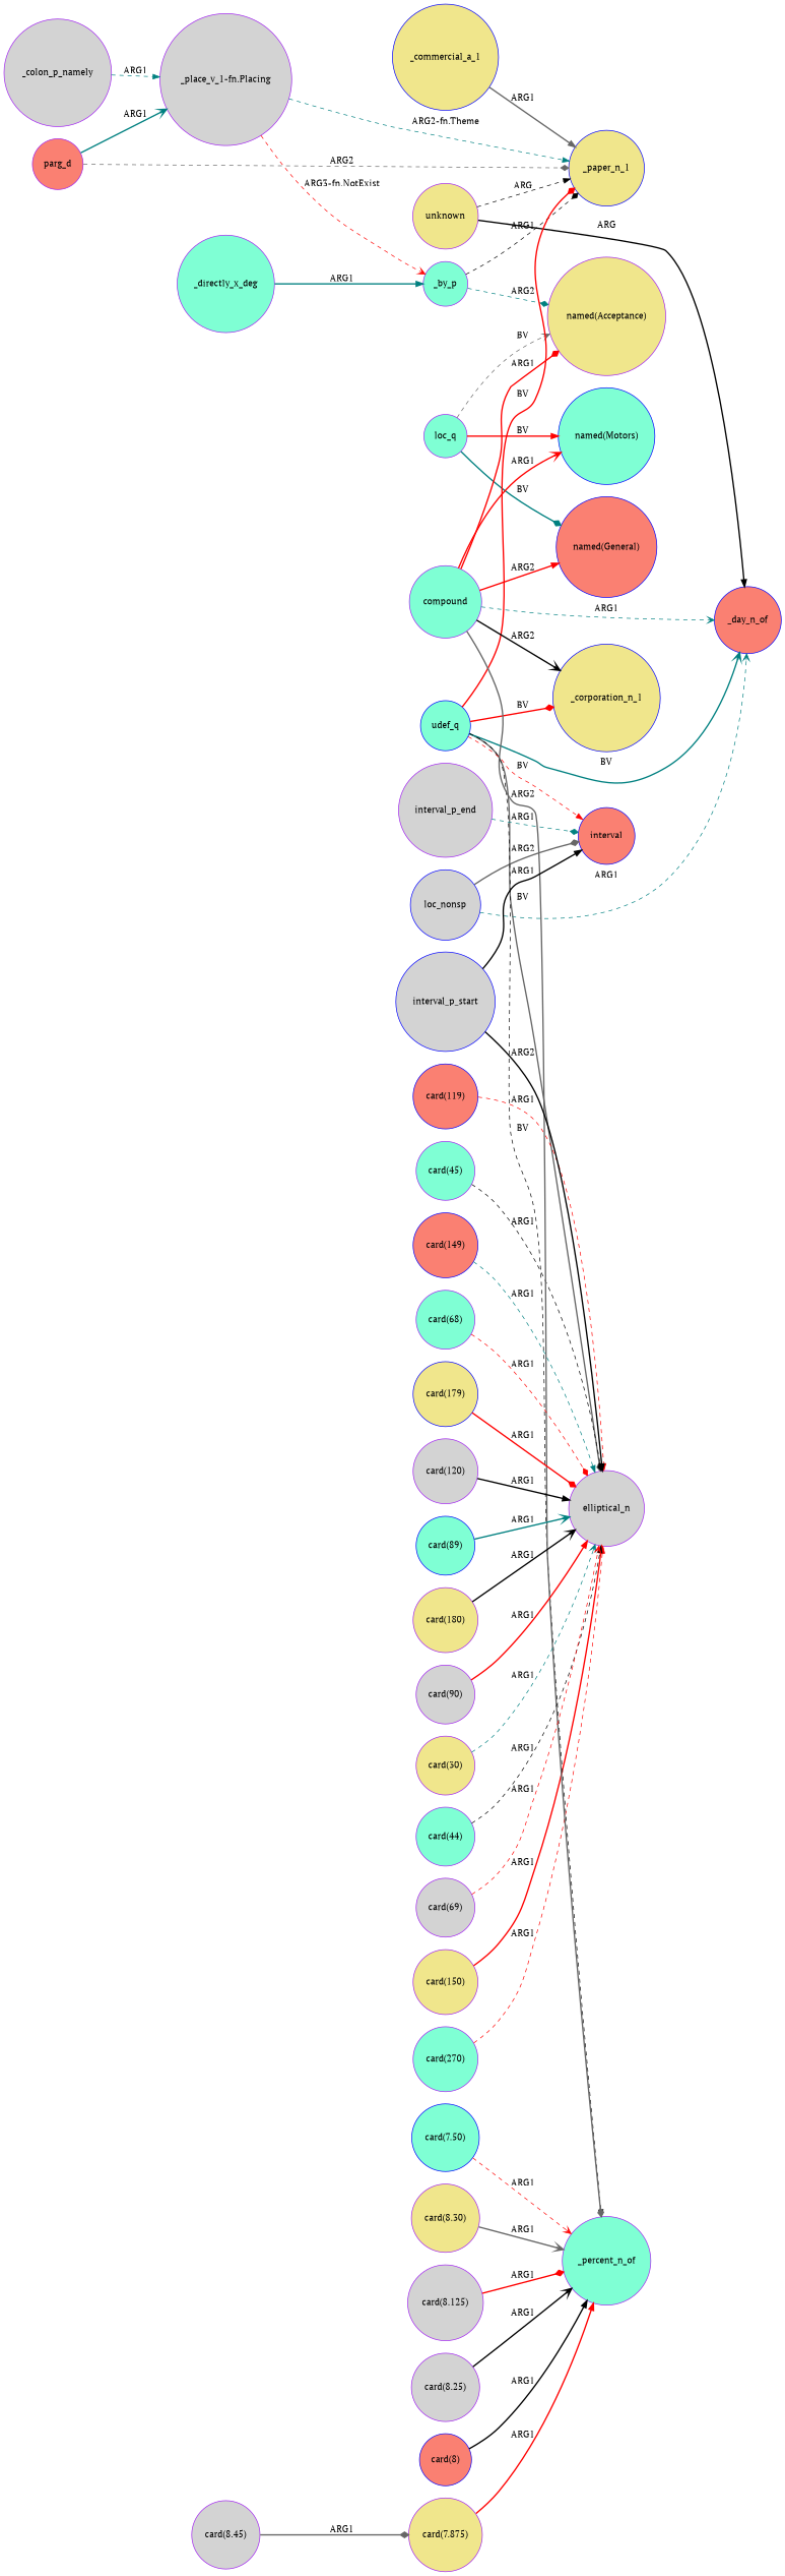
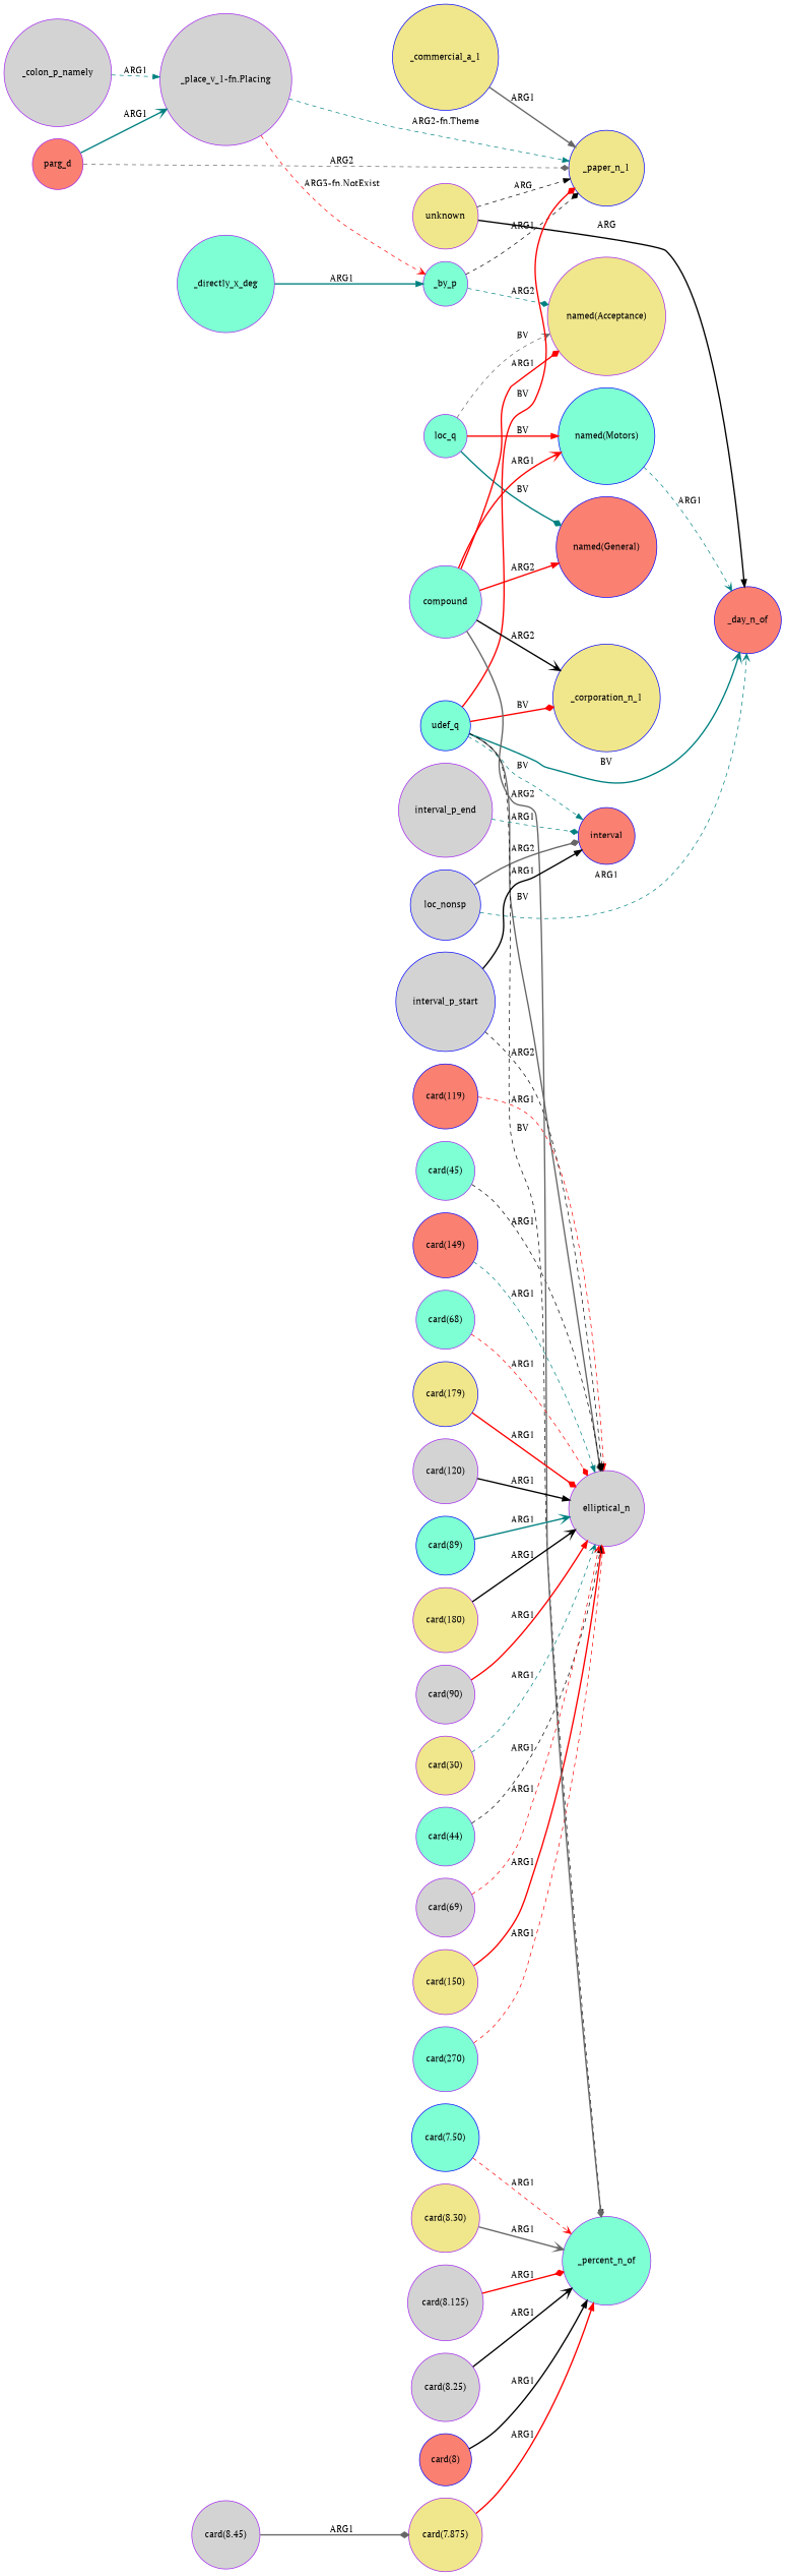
  digraph {
    fontname="PT Serif"
    rankdir=LR
    node [color=purple fillcolor=aquamarine fontname="PT Serif" shape=circle style=filled]
    edge [arrowhead=normal color=red fontname="PT Serif" style=bold]
    n1 [label=loc_q]
    "named(Acceptance)" [fillcolor=khaki]
    "named(Motors)" [color=blue]
    "named(General)" [color=blue fillcolor=salmon]
    "card(150)" [fillcolor=khaki]
    elliptical_n [fillcolor=lightgrey]
    _colon_p_namely [fillcolor=lightgrey]
    "_place_v_1-fn.Placing" [fillcolor=lightgrey]
    _paper_n_1 [color=blue fillcolor=khaki]
    _by_p
    parg_d [fillcolor=salmon]
    unknown [fillcolor=khaki]
    _day_n_of [color=blue fillcolor=salmon]
    loc_nonsp [color=blue fillcolor=lightgrey]
    interval [color=blue fillcolor=salmon]
    udef_q [color=blue]
    _corporation_n_1 [color=blue fillcolor=khaki]
    _percent_n_of
    "card(270)"
    "card(119)" [color=blue fillcolor=salmon]
    "card(45)"
    compound
    interval_p_end [fillcolor=lightgrey]
    "card(149)" [color=blue fillcolor=salmon]
    interval_p_start [color=blue fillcolor=lightgrey]
    "card(7.50)" [color=blue]
    "card(8.30)" [fillcolor=khaki]
    _directly_x_deg
    "card(179)" [color=blue fillcolor=khaki]
    "card(120)" [fillcolor=lightgrey]
    "card(89)" [color=blue]
    "card(180)" [fillcolor=khaki]
    _commercial_a_1 [color=blue fillcolor=khaki]
    "card(8.125)" [fillcolor=lightgrey]
    "card(90)" [fillcolor=lightgrey]
    "card(8.25)" [fillcolor=lightgrey]
    "card(8)" [color=blue fillcolor=salmon]
    "card(30)" [fillcolor=khaki]
    "card(44)"
    "card(7.875)" [fillcolor=khaki]
    "card(69)" [fillcolor=lightgrey]
    "card(8.45)" [fillcolor=lightgrey]
    "card(68)"
    n1 -> "named(Acceptance)" [arrowhead=vee color=gray40 label=BV style=dashed]
    n1 -> "named(Motors)" [label=BV]
    n1 -> "named(General)" [arrowhead=diamond color=teal label=BV]
    "card(150)" -> elliptical_n [label=ARG1]
    _colon_p_namely -> "_place_v_1-fn.Placing" [color=teal label=ARG1 style=dashed]
    "_place_v_1-fn.Placing" -> _paper_n_1 [color=teal label="ARG2-fn.Theme" style=dashed]
    "_place_v_1-fn.Placing" -> _by_p [arrowhead=vee label="ARG3-fn.NotExist" style=dashed]
    _by_p -> "named(Acceptance)" [arrowhead=diamond color=teal label=ARG2 style=dashed]
    _by_p -> _paper_n_1 [arrowhead=diamond color=black label=ARG1 style=dashed]
    parg_d -> "_place_v_1-fn.Placing" [arrowhead=vee color=teal label=ARG1]
    parg_d -> _paper_n_1 [arrowhead=diamond color=gray40 label=ARG2 style=dashed]
    unknown -> _paper_n_1 [color=black label=ARG style=dashed]
    unknown -> _day_n_of [color=black label=ARG]
    loc_nonsp -> _day_n_of [arrowhead=vee color=teal label=ARG1 style=dashed]
    loc_nonsp -> interval [arrowhead=diamond color=gray40 label=ARG2]
    udef_q -> elliptical_n [arrowhead=diamond color=gray40 label=BV]
    udef_q -> _paper_n_1 [arrowhead=diamond label=BV]
    udef_q -> _day_n_of [arrowhead=vee color=teal label=BV]
-   udef_q -> interval [label=BV style=dashed]
+   udef_q -> interval [color=teal label=BV style=dashed]
    udef_q -> _corporation_n_1 [arrowhead=diamond label=BV]
    udef_q -> _percent_n_of [color=black label=BV style=dashed]
    "card(270)" -> elliptical_n [label=ARG1 style=dashed]
    "card(119)" -> elliptical_n [label=ARG1 style=dashed]
    "card(45)" -> elliptical_n [arrowhead=diamond color=black label=ARG1 style=dashed]
    compound -> "named(Acceptance)" [arrowhead=diamond label=ARG1]
    compound -> "named(Motors)" [arrowhead=vee label=ARG1]
    compound -> "named(General)" [label=ARG2]
-   compound -> _day_n_of [arrowhead=vee color=teal label=ARG1 style=dashed]
+   "named(Motors)" -> _day_n_of [arrowhead=vee color=teal label=ARG1 style=dashed]
    compound -> _corporation_n_1 [arrowhead=vee color=black label=ARG2]
    compound -> _percent_n_of [arrowhead=diamond color=gray40 label=ARG2]
    interval_p_end -> interval [arrowhead=diamond color=teal label=ARG1 style=dashed]
    "card(149)" -> elliptical_n [color=teal label=ARG1 style=dashed]
-   interval_p_start -> elliptical_n [color=black label=ARG2]
+   interval_p_start -> elliptical_n [color=black label=ARG2 style=dashed]
    interval_p_start -> interval [color=black label=ARG1]
    "card(7.50)" -> _percent_n_of [arrowhead=vee label=ARG1 style=dashed]
    "card(8.30)" -> _percent_n_of [arrowhead=vee color=gray40 label=ARG1]
    _directly_x_deg -> _by_p [color=teal label=ARG1]
    "card(179)" -> elliptical_n [arrowhead=diamond label=ARG1]
    "card(120)" -> elliptical_n [color=black label=ARG1]
    "card(89)" -> elliptical_n [arrowhead=vee color=teal label=ARG1]
    "card(180)" -> elliptical_n [arrowhead=vee color=black label=ARG1]
    _commercial_a_1 -> _paper_n_1 [color=gray40 label=ARG1]
    "card(8.125)" -> _percent_n_of [arrowhead=diamond label=ARG1]
    "card(90)" -> elliptical_n [label=ARG1]
    "card(8.25)" -> _percent_n_of [arrowhead=vee color=black label=ARG1]
    "card(8)" -> _percent_n_of [color=black label=ARG1]
    "card(30)" -> elliptical_n [arrowhead=vee color=teal label=ARG1 style=dashed]
    "card(44)" -> elliptical_n [color=black label=ARG1 style=dashed]
    "card(7.875)" -> _percent_n_of [label=ARG1]
    "card(69)" -> elliptical_n [arrowhead=vee label=ARG1 style=dashed]
    "card(8.45)" -> "card(7.875)" [arrowhead=diamond color=gray40 label=ARG1]
    "card(68)" -> elliptical_n [arrowhead=diamond label=ARG1 style=dashed]
  }
